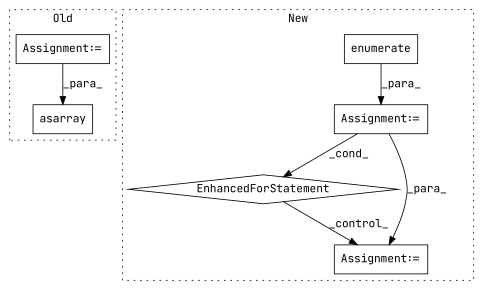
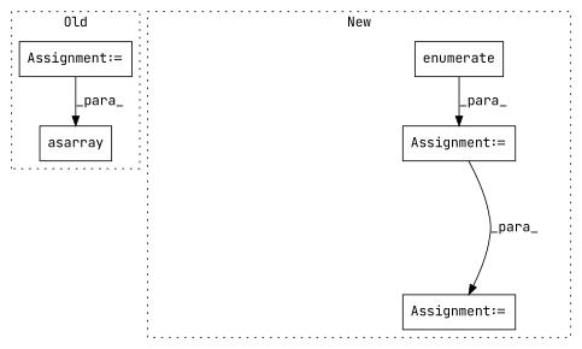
  digraph {
    fontname="JetBrains Mono"
    node [a=7 l=1 s="1351,1442" shape=box fontname="JetBrains Mono"]
    edge [fontname="JetBrains Mono"]
    n1 [a=32 l="19,-5" label=asarray s="1850,1994"]
    n2 [label="Assignment:=" s=1227]
    n3 [a=32 l="10,1" label=enumerate s="1425,1441"]
    n4 [l="64,2" label="Assignment:="]
-   n5 [a=70 l="64,2" label=EnhancedForStatement shape=diamond]
    n6 [label="Assignment:=" s=1462]
    subgraph cluster_1 {
      label=Old
      style=dotted
      n1
      n2
    }
    subgraph cluster_2 {
      label=New
      style=dotted
      n3
      n4
-     n5
      n6
    }
    n2 -> n1 [label=_para_]
    n3 -> n4 [label=_para_]
-   n4 -> n5 [label=_cond_]
    n4 -> n6 [label=_para_]
-   n5 -> n6 [label=_control_]
  }
